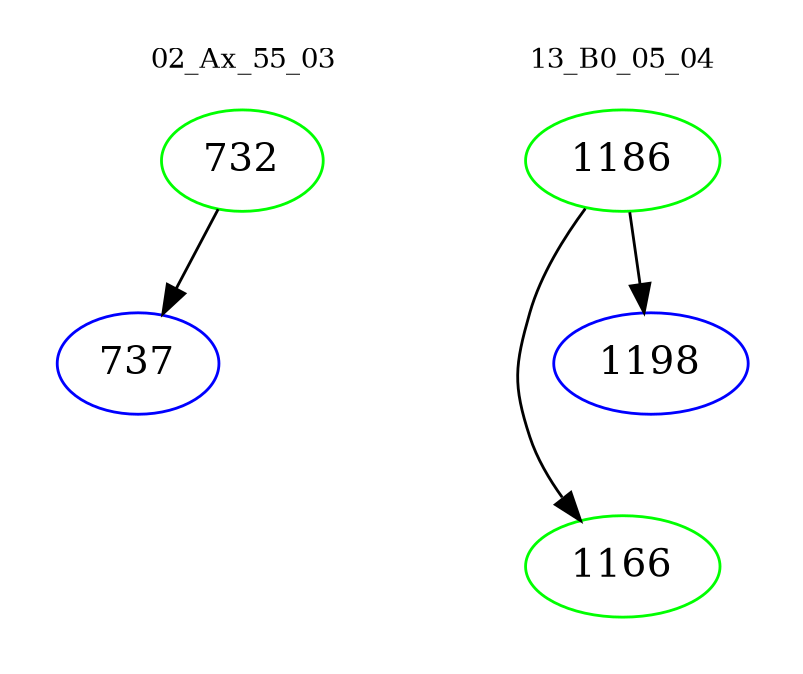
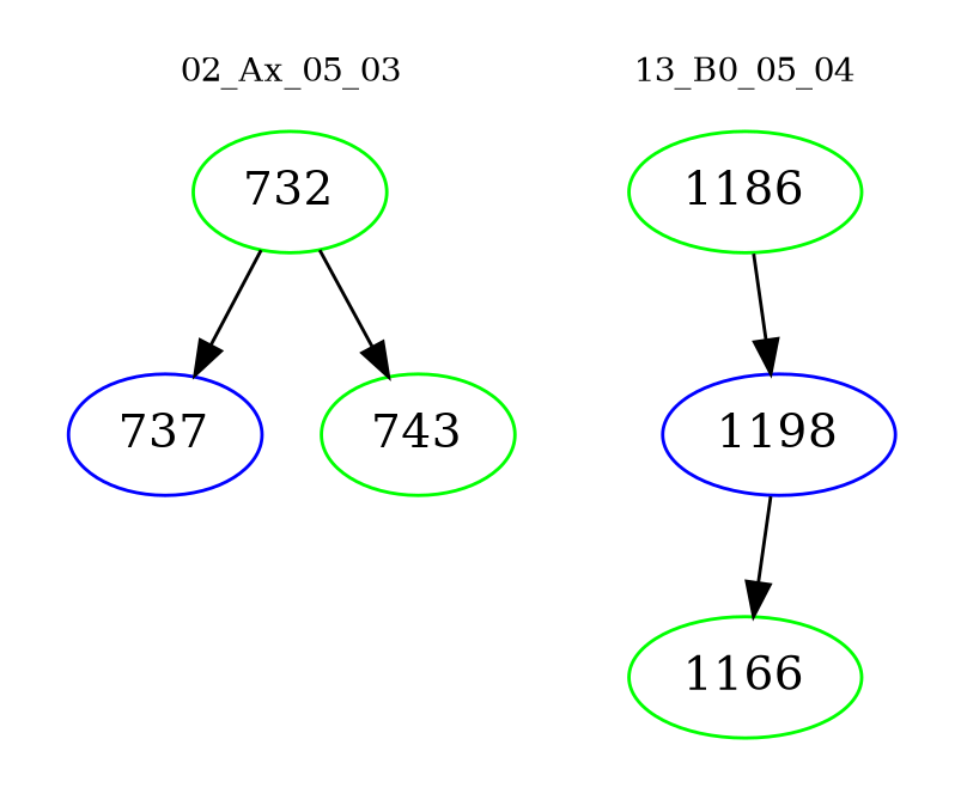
  digraph {
    node [color=green]
    edge [color=black]
    n1 [label=732]
    n2 [color=blue label=737]
+   n3 [label=743]
    n4 [label=1186]
    n5 [label=1166]
    n6 [color=blue label=1198]
    subgraph cluster_1 {
      color=white
      fontsize=10
-     label="02_Ax_55_03"
+     label="02_Ax_05_03"
      n1
      n2
+     n3
    }
    subgraph cluster_2 {
      color=white
      fontsize=10
      label="13_B0_05_04"
      n4
      n5
      n6
    }
    n1 -> n2
-   n4 -> n5
+   n1 -> n3
+   n6 -> n5
    n4 -> n6
  }
